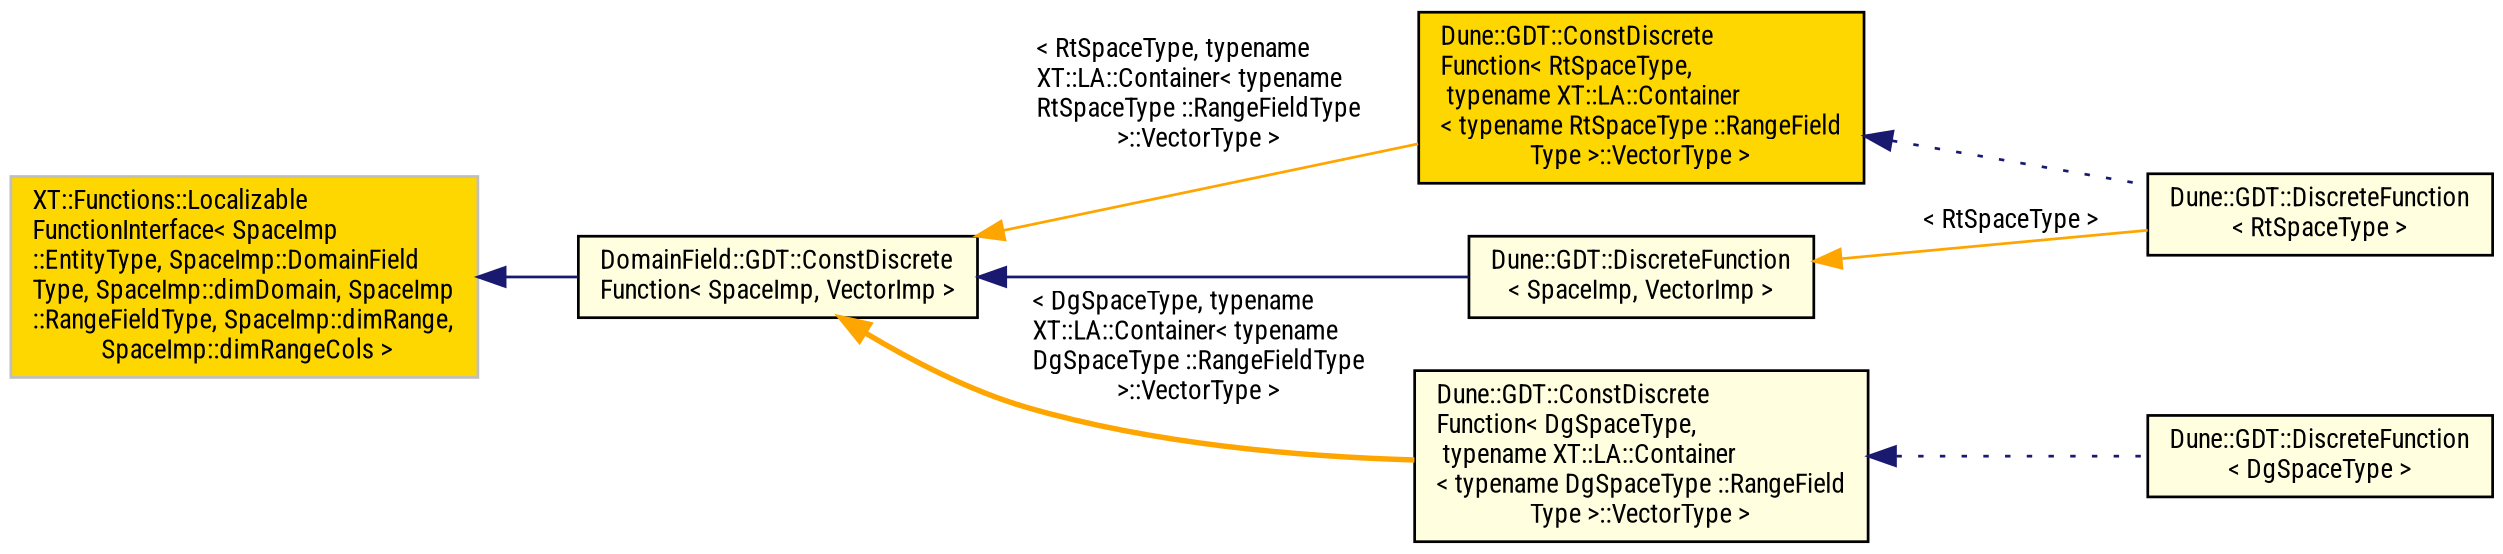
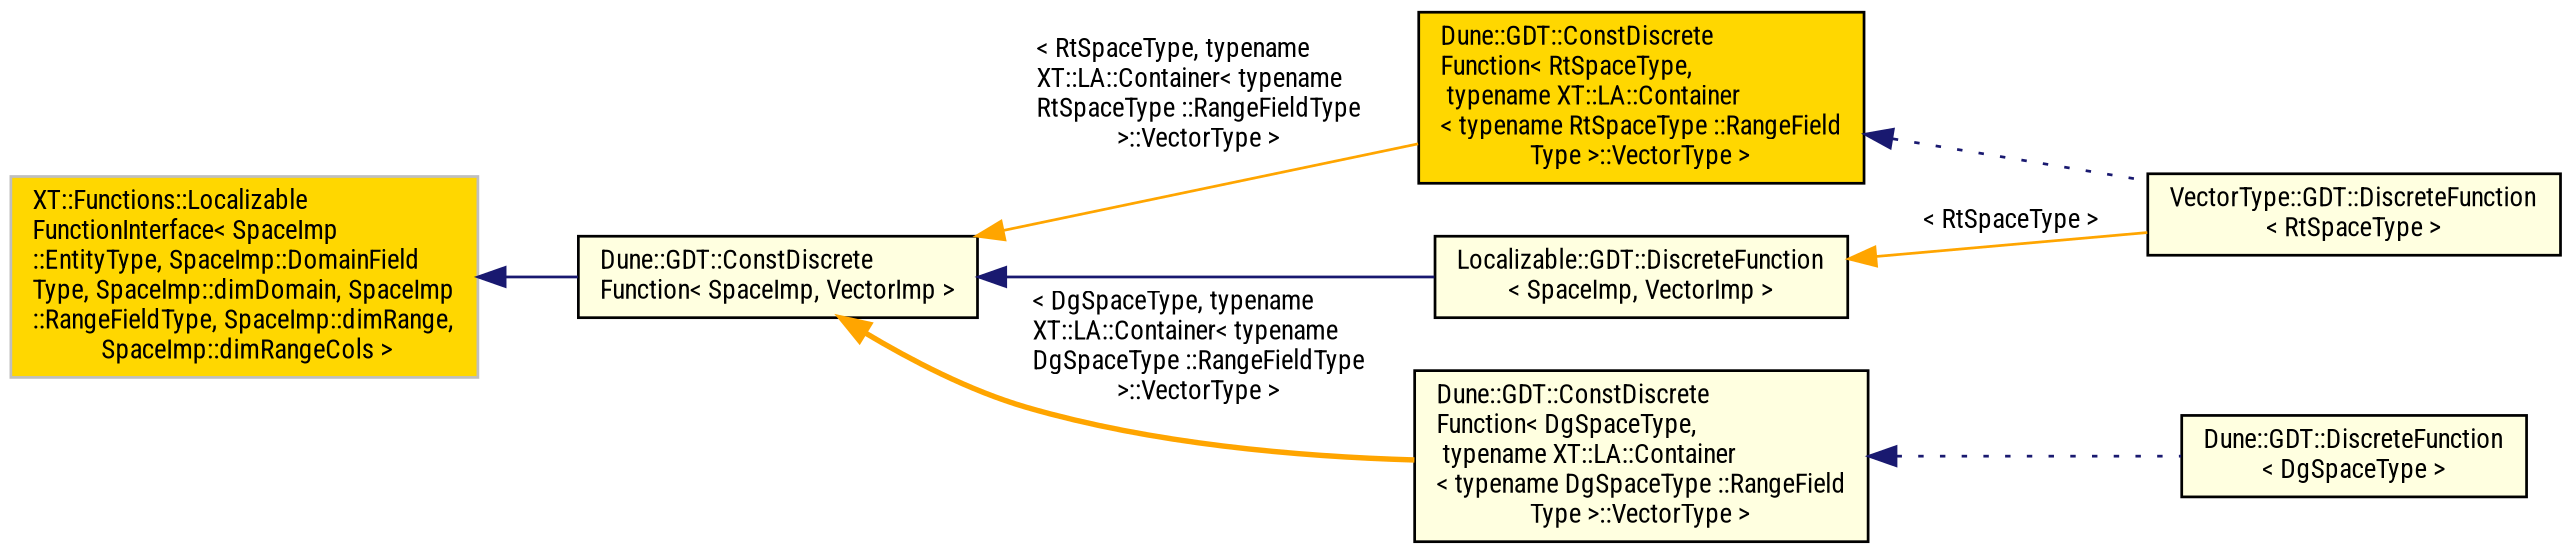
  digraph {
    fontname="Roboto Condensed"
    rankdir=LR
    node [color=black fillcolor=lightyellow fontname="Roboto Condensed" fontsize=10 shape=record style=filled]
    edge [color=midnightblue dir=back fontname="Roboto Condensed" fontsize=10 labelfontname=Helvetica labelfontsize=10 style=solid]
-   n1 [fontcolor=black height=0.2 label="DomainField::GDT::ConstDiscrete\lFunction\< SpaceImp, VectorImp \>" width=0.4]
-   n2 [height=0.2 label="Dune::GDT::DiscreteFunction\l\< SpaceImp, VectorImp \>" width=0.4]
+   n1 [fontcolor=black height=0.2 label="Dune::GDT::ConstDiscrete\lFunction\< SpaceImp, VectorImp \>" width=0.4]
+   n2 [height=0.2 label="Localizable::GDT::DiscreteFunction\l\< SpaceImp, VectorImp \>" width=0.4]
    n3 [height=0.2 label="Dune::GDT::ConstDiscrete\lFunction\< DgSpaceType,\l typename XT::LA::Container\l\< typename DgSpaceType ::RangeField\lType \>::VectorType \>" width=0.4]
    n4 [fillcolor=gold height=0.2 label="Dune::GDT::ConstDiscrete\lFunction\< RtSpaceType,\l typename XT::LA::Container\l\< typename RtSpaceType ::RangeField\lType \>::VectorType \>" width=0.4]
-   n5 [height=0.2 label="Dune::GDT::DiscreteFunction\l\< RtSpaceType \>" width=0.4]
+   n5 [height=0.2 label="VectorType::GDT::DiscreteFunction\l\< RtSpaceType \>" width=0.4]
    n6 [height=0.2 label="Dune::GDT::DiscreteFunction\l\< DgSpaceType \>" width=0.4]
    n7 [color=grey75 fillcolor=gold height=0.2 label="XT::Functions::Localizable\lFunctionInterface\< SpaceImp\l::EntityType, SpaceImp::DomainField\lType, SpaceImp::dimDomain, SpaceImp\l::RangeFieldType, SpaceImp::dimRange,\l SpaceImp::dimRangeCols \>" width=0.4]
    n1 -> n2
    n1 -> n3 [color=orange label=" \< DgSpaceType, typename\l XT::LA::Container\< typename\l DgSpaceType ::RangeFieldType\l \>::VectorType \>" style=bold]
    n1 -> n4 [color=orange label=" \< RtSpaceType, typename\l XT::LA::Container\< typename\l RtSpaceType ::RangeFieldType\l \>::VectorType \>"]
    n2 -> n5 [color=orange label=" \< RtSpaceType \>"]
    n3 -> n6 [style=dotted]
    n4 -> n5 [style=dotted]
    n7 -> n1
  }
